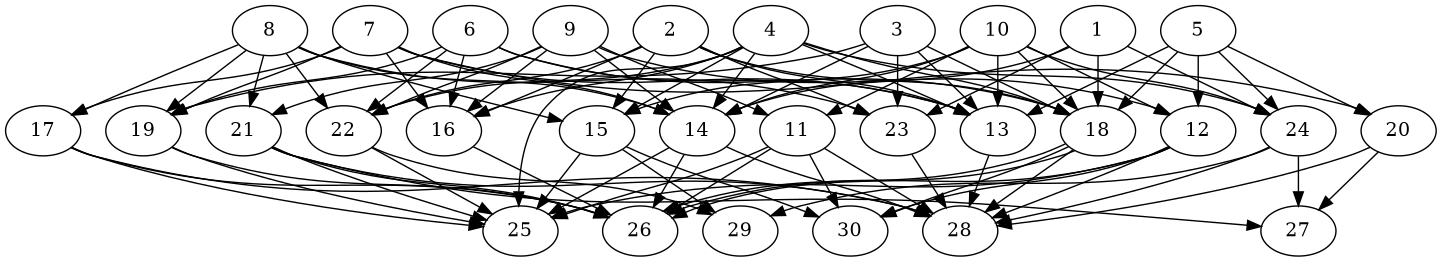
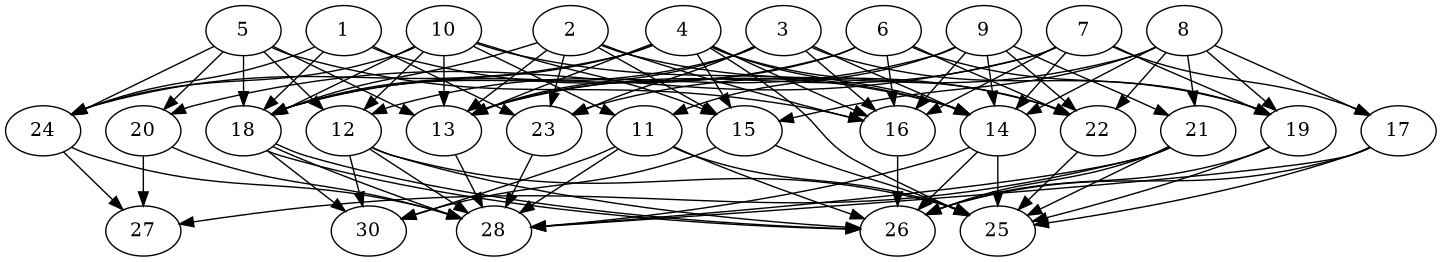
  digraph {
    node [alpha=0.03]
    1 [alpha=0.11 expect_size=49517568]
    14 [alpha=0.20 expect_size=8942592]
    18 [alpha=0.08 expect_size=47084544]
    23 [alpha=0.19 expect_size=25860096]
    24 [alpha=0.00 expect_size=43871232]
    25 [alpha=0.01 expect_size=43266048]
    26 [expect_size=50555904]
    28 [alpha=0.16 expect_size=7041024]
    30 [alpha=0.17 expect_size=11959296]
-   29 [alpha=0.13 expect_size=26665984]
    27 [alpha=0.18 expect_size=39748608]
    2 [alpha=0.18 expect_size=47419392]
    13 [alpha=0.08 expect_size=11542528]
    15 [expect_size=40256512]
    16 [alpha=0.15 expect_size=44875776]
    22 [alpha=0.19 expect_size=32891904]
    3 [alpha=0.19 expect_size=21908480]
    19 [alpha=0.14 expect_size=10770432]
    4 [alpha=0.13 expect_size=7691264]
    5 [alpha=0.02 expect_size=50633728]
    12 [alpha=0.17 expect_size=17400832]
    20 [alpha=0.10 expect_size=17661952]
    6 [alpha=0.18 expect_size=9865216]
    7 [expect_size=33017856]
    17 [alpha=0.06 expect_size=39248896]
    8 [alpha=0.05 expect_size=14970880]
    21 [alpha=0.06 expect_size=22754304]
    9 [expect_size=50354176]
    11 [alpha=0.04 expect_size=38612992]
    10 [alpha=0.02 expect_size=18710528]
    1 -> 14
    1 -> 18
    1 -> 23
    1 -> 24
    14 -> 25
    14 -> 26
    14 -> 28
    18 -> 26
    18 -> 26
    18 -> 28
    18 -> 30
    23 -> 28
    24 -> 28
-   24 -> 29
    24 -> 27
    2 -> 18
    2 -> 23
    2 -> 13
    2 -> 15
    2 -> 16
    2 -> 22
    13 -> 28
    15 -> 25
    15 -> 30
-   15 -> 29
    16 -> 26
    22 -> 25
-   22 -> 29
    3 -> 14
    3 -> 18
    3 -> 23
    3 -> 13
+   3 -> 16
    3 -> 19
    19 -> 25
    19 -> 26
    4 -> 14
    4 -> 18
    4 -> 24
    4 -> 25
    4 -> 13
    4 -> 15
    4 -> 16
    4 -> 22
    5 -> 18
    5 -> 24
    5 -> 13
+   5 -> 16
    5 -> 12
    5 -> 20
    12 -> 25
    12 -> 26
    12 -> 28
    12 -> 30
    20 -> 28
    20 -> 27
    6 -> 18
    6 -> 13
    6 -> 16
    6 -> 22
    6 -> 19
    7 -> 14
    7 -> 13
    7 -> 16
    7 -> 19
    7 -> 20
    7 -> 17
    17 -> 25
    17 -> 26
    17 -> 28
    8 -> 14
    8 -> 23
    8 -> 15
    8 -> 22
    8 -> 19
    8 -> 17
    8 -> 21
    21 -> 25
    21 -> 26
    21 -> 28
    21 -> 27
    9 -> 14
    9 -> 16
    9 -> 22
    9 -> 12
    9 -> 21
    9 -> 11
    11 -> 25
    11 -> 26
    11 -> 28
    11 -> 30
    10 -> 14
    10 -> 18
    10 -> 24
    10 -> 13
    10 -> 15
    10 -> 12
    10 -> 11
  }
